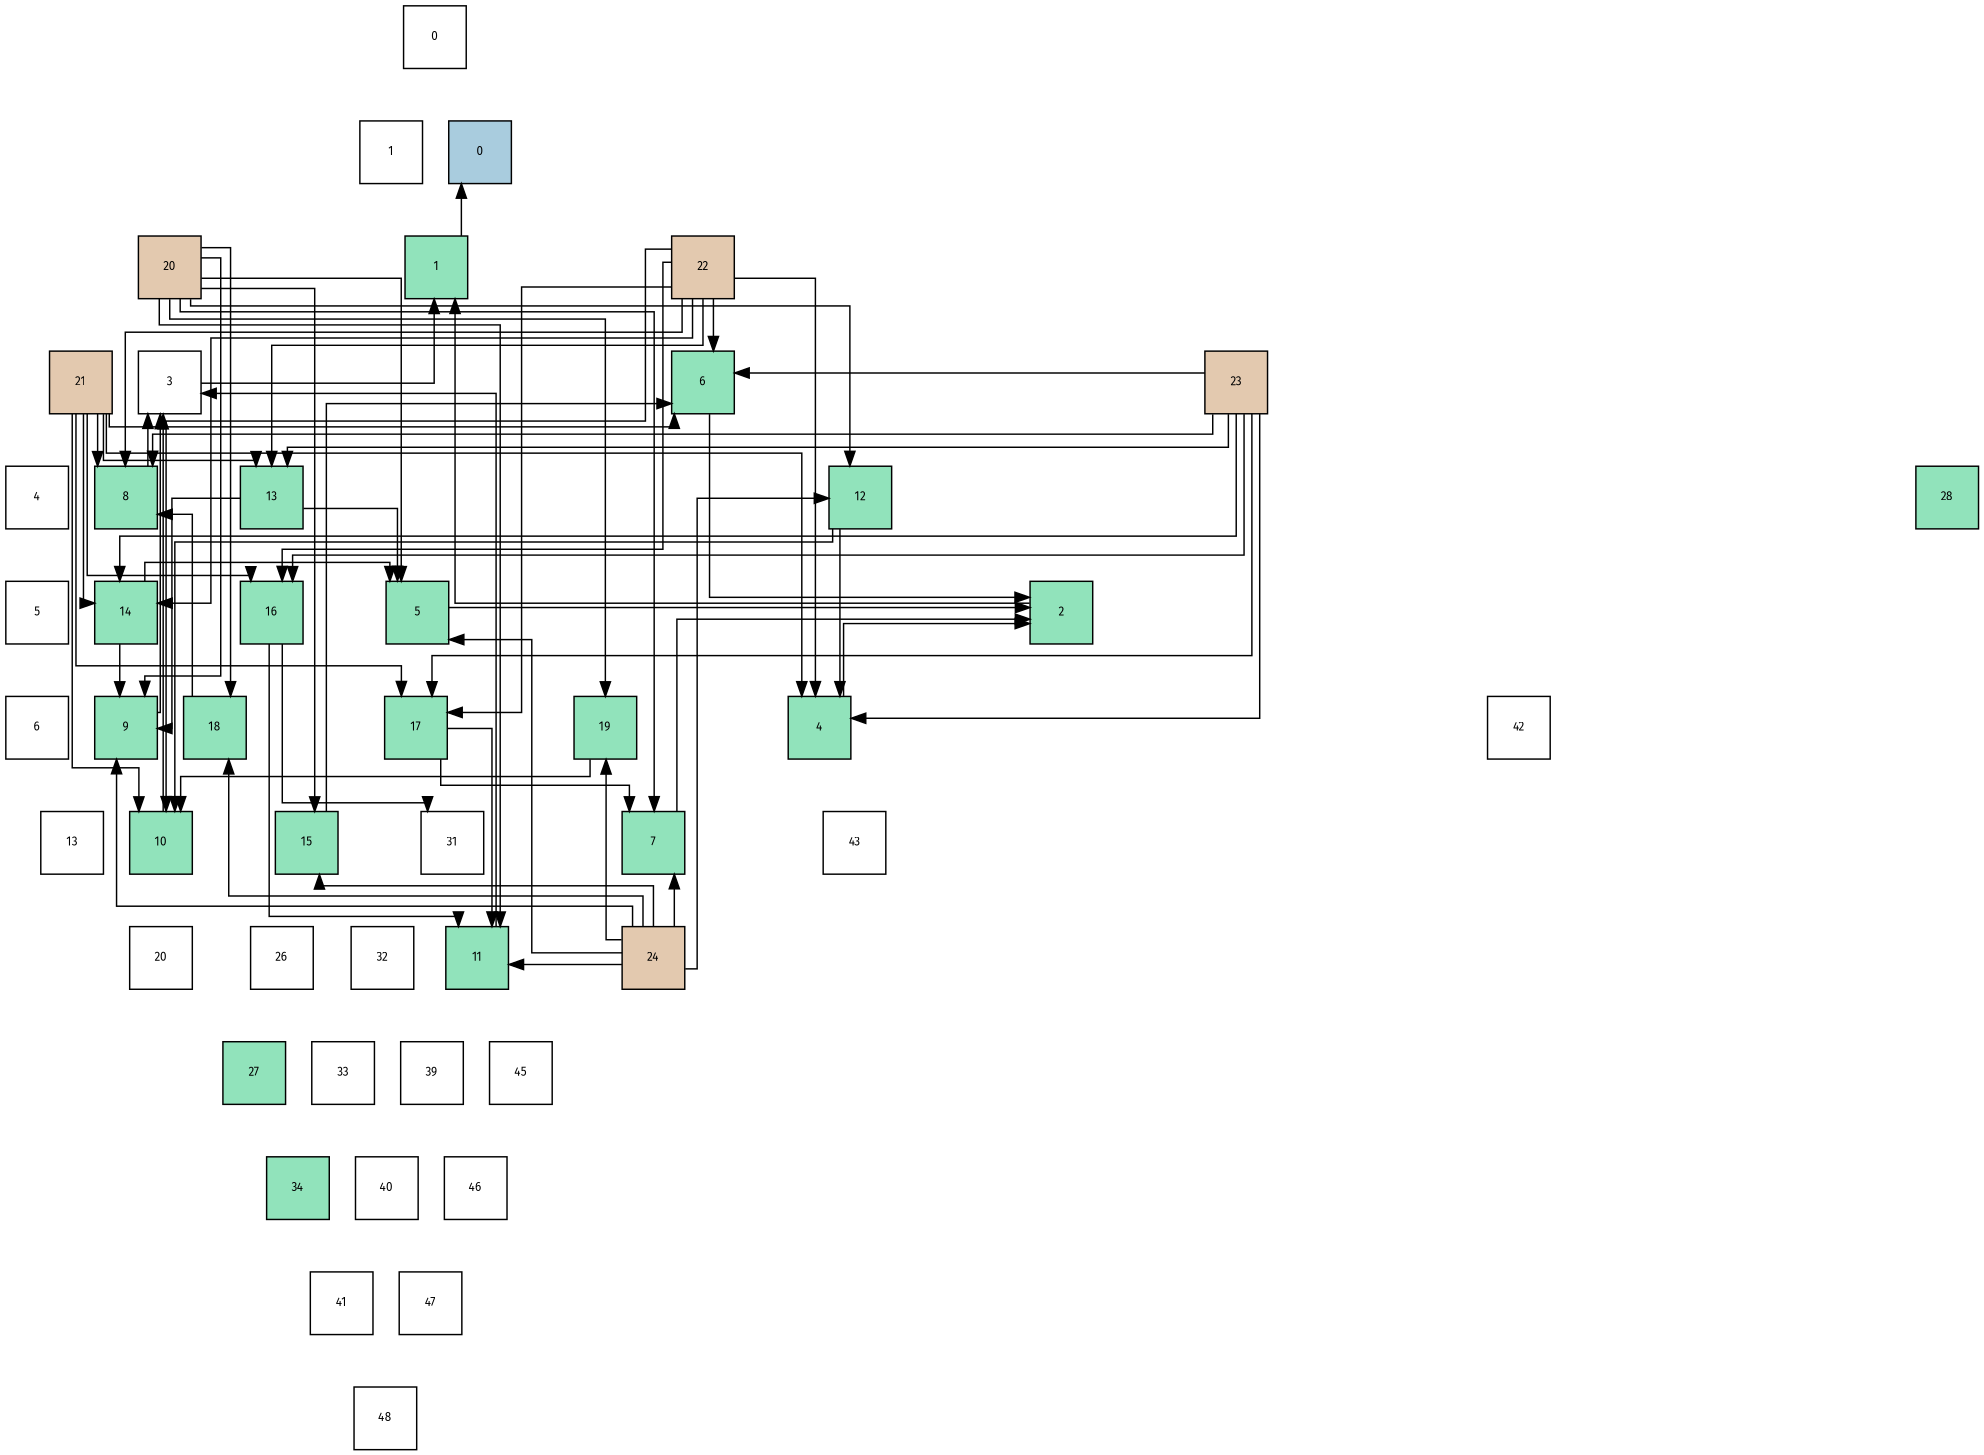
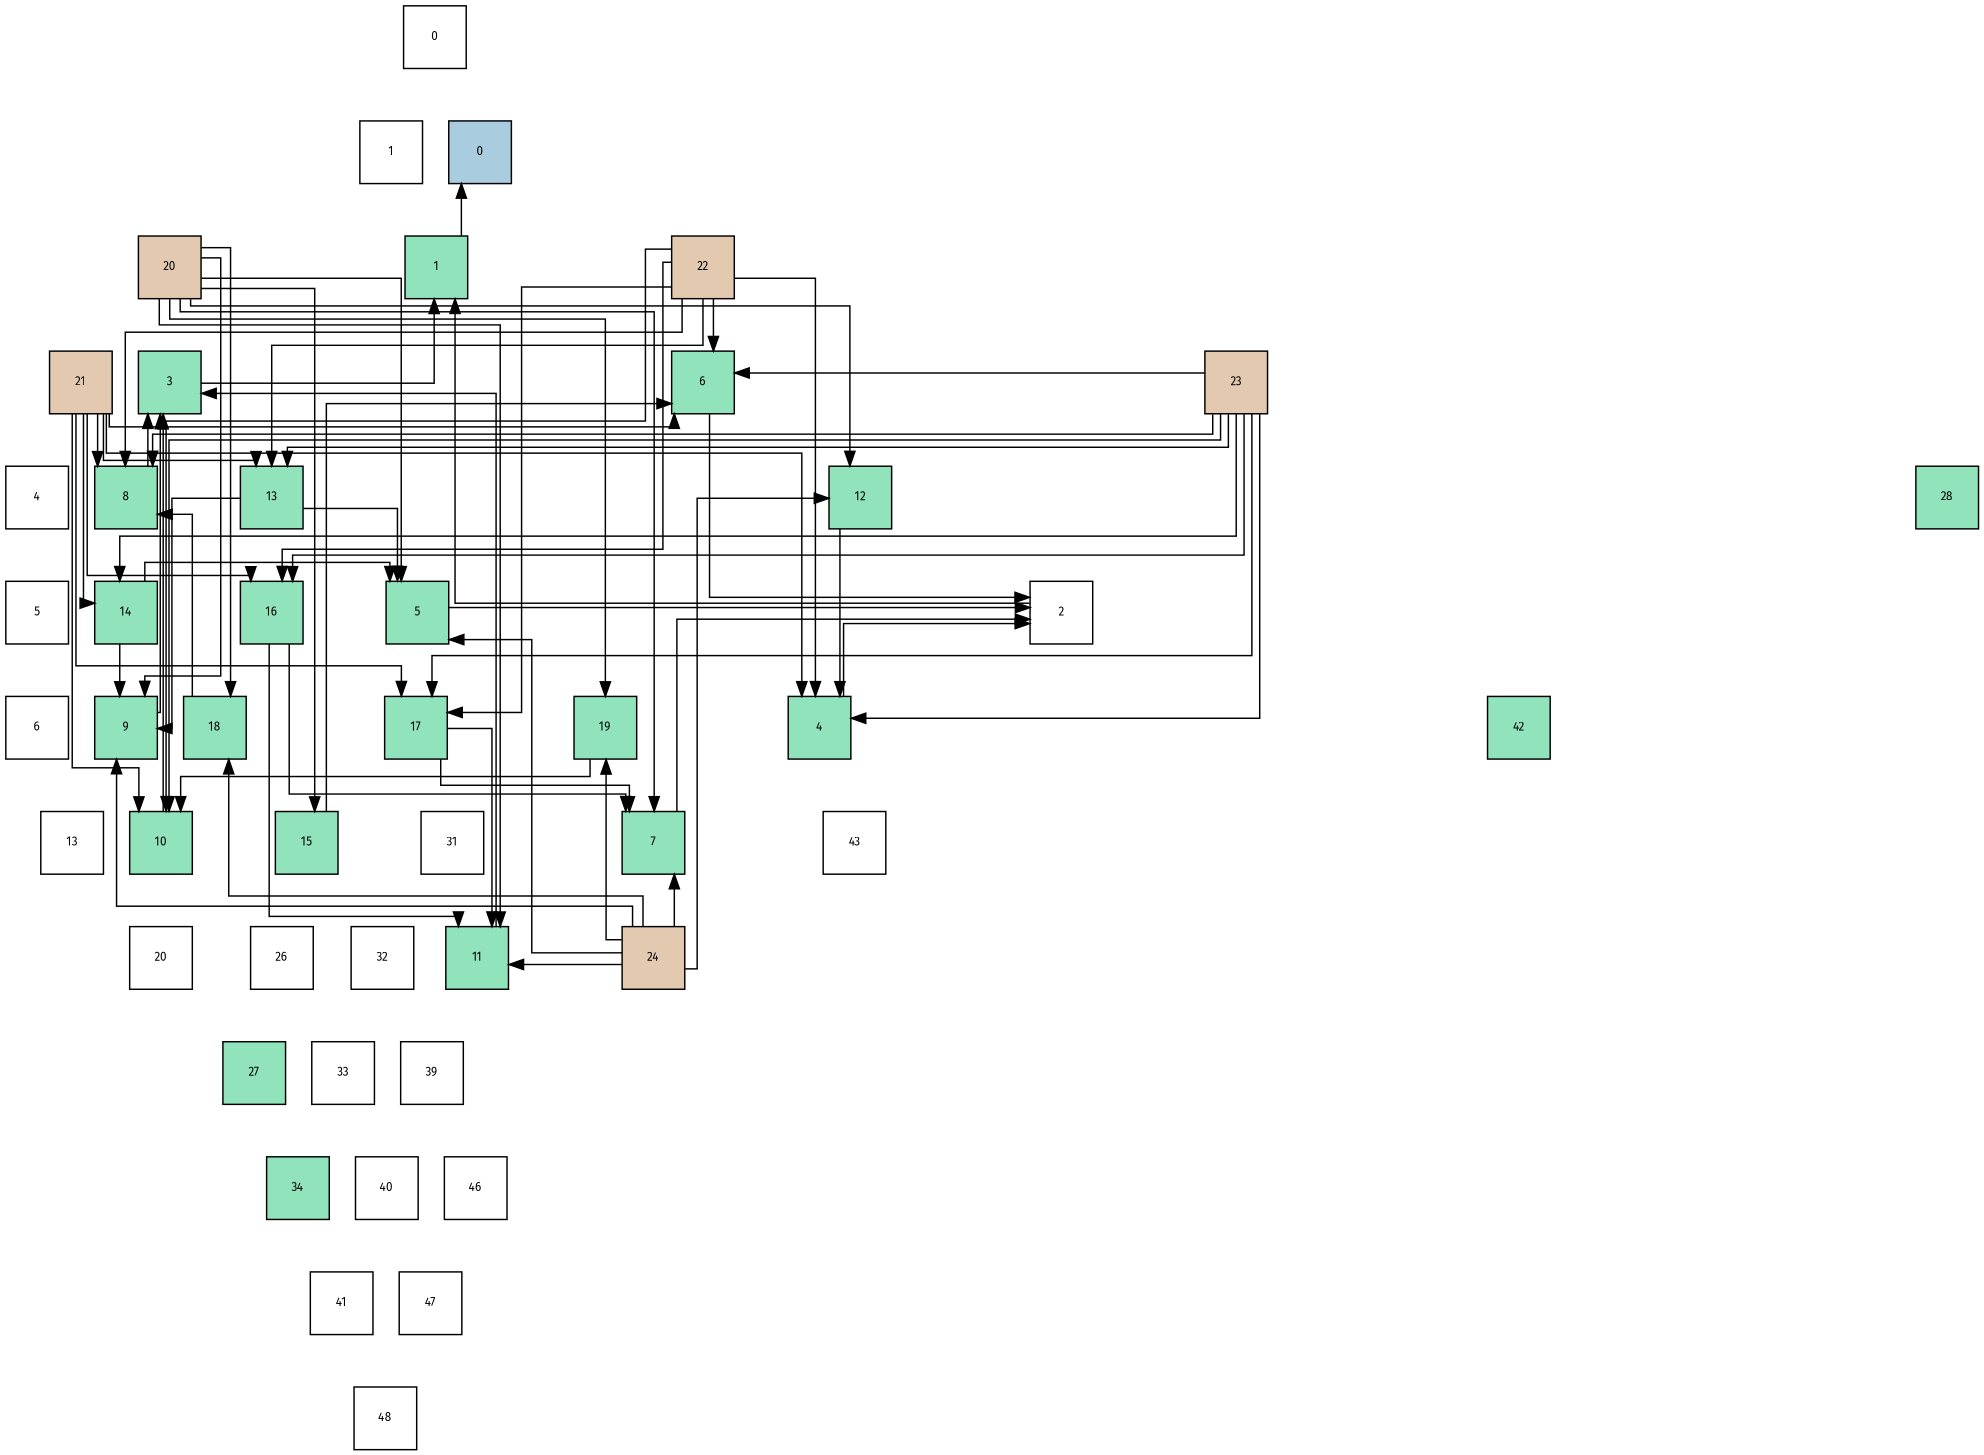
  digraph {
    fontname="Fira Sans"
    rank=same
    rankdir=TB
    splines=ortho
    node [fillcolor="#91e3bb" fixedsize=true fontname="Fira Sans" fontsize=8 shape=square style=filled]
    edge [constraint=true fontname="Fira Sans" style=invis]
    n1 [fillcolor="#ffffff" label=0 width=0.6]
    n2 [fillcolor="#ffffff" label=1 width=0.6]
    n3 [fillcolor="#a9ccde" label=0 width=0.6]
    n4 [fillcolor="#e3c9af" label=20 width=0.6]
    n5 [label=1 width=0.6]
    n6 [fillcolor="#e3c9af" label=22 width=0.6]
    n7 [fillcolor="#e3c9af" label=21 width=0.6]
-   n8 [fillcolor="#ffffff" label=3 width=0.6]
+   n8 [label=3 width=0.6]
    n9 [label=9 width=0.6]
    n10 [label=18 width=0.6]
    n11 [label=12 width=0.6]
    n12 [label=5 width=0.6]
    n13 [label=15 width=0.6]
    n14 [label=19 width=0.6]
    n15 [label=7 width=0.6]
    n16 [label=11 width=0.6]
    n17 [label=6 width=0.6]
    n18 [fillcolor="#ffffff" label=4 width=0.6]
    n19 [label=8 width=0.6]
    n20 [label=14 width=0.6]
    n21 [label=13 width=0.6]
    n22 [label=16 width=0.6]
    n23 [label=10 width=0.6]
    n24 [label=17 width=0.6]
    n25 [label=4 width=0.6]
    n26 [fillcolor="#ffffff" label=13 width=0.6]
-   n27 [label=2 width=0.6]
+   n27 [fillcolor="#ffffff" label=2 width=0.6]
    n28 [fillcolor="#ffffff" label=26 width=0.6]
    n29 [fillcolor="#ffffff" label=32 width=0.6]
    n30 [fillcolor="#ffffff" label=31 width=0.6]
    n31 [fillcolor="#e3c9af" label=24 width=0.6]
    n32 [fillcolor="#ffffff" label=39 width=0.6]
-   n33 [fillcolor="#ffffff" label=45 width=0.6]
    n34 [fillcolor="#ffffff" label=5 width=0.6]
    n35 [fillcolor="#ffffff" label=20 width=0.6]
    n36 [fillcolor="#ffffff" label=43 width=0.6]
    n37 [fillcolor="#ffffff" label=6 width=0.6]
    n38 [fillcolor="#e3c9af" label=23 width=0.6]
    n39 [label=27 width=0.6]
    n40 [label=28 width=0.6]
    n41 [fillcolor="#ffffff" label=33 width=0.6]
    n42 [label=34 width=0.6]
    n43 [fillcolor="#ffffff" label=40 width=0.6]
    n44 [fillcolor="#ffffff" label=41 width=0.6]
    n45 [fillcolor="#ffffff" label=46 width=0.6]
    n46 [fillcolor="#ffffff" label=47 width=0.6]
    n47 [fillcolor="#ffffff" label=48 width=0.6]
-   n48 [fillcolor="#ffffff" label=42 width=0.6]
+   n48 [label=42 width=0.6]
    n1 -> n2
    n1 -> n3
    n2 -> n4
    n2 -> n5
    n3 -> n5
    n3 -> n6
    n4 -> n7
    n4 -> n8
    n4 -> n9 [constraint=false style=vis]
    n4 -> n10 [constraint=false style=vis]
    n4 -> n11 [constraint=false style=vis]
    n4 -> n12 [constraint=false style=vis]
    n4 -> n13 [constraint=false style=vis]
    n4 -> n14 [constraint=false style=vis]
    n4 -> n15 [constraint=false style=vis]
    n4 -> n16 [constraint=false style=vis]
    n5 -> n3 [constraint=false style=vis]
    n5 -> n8
    n5 -> n17
    n6 -> n17 [constraint=false style=vis]
    n6 -> n17
    n6 -> n19 [constraint=false style=vis]
-   n6 -> n20 [constraint=false style=vis]
    n6 -> n21 [constraint=false style=vis]
    n6 -> n22 [constraint=false style=vis]
    n6 -> n23 [constraint=false style=vis]
    n6 -> n24 [constraint=false style=vis]
    n6 -> n25 [constraint=false style=vis]
    n6 -> n38
    n7 -> n17 [constraint=false style=vis]
    n7 -> n18
    n7 -> n19 [constraint=false style=vis]
    n7 -> n19
    n7 -> n20 [constraint=false style=vis]
    n7 -> n21 [constraint=false style=vis]
    n7 -> n22 [constraint=false style=vis]
    n7 -> n23 [constraint=false style=vis]
    n7 -> n24 [constraint=false style=vis]
    n7 -> n25 [constraint=false style=vis]
    n8 -> n5 [constraint=false style=vis]
    n8 -> n19
    n8 -> n21
    n9 -> n8 [constraint=false style=vis]
    n9 -> n23
    n9 -> n26
    n10 -> n13
    n10 -> n19 [constraint=false style=vis]
    n10 -> n23
    n11 -> n12
    n11 -> n25 [constraint=false style=vis]
    n11 -> n27
    n12 -> n14
    n12 -> n24
    n12 -> n27 [constraint=false style=vis]
    n13 -> n17 [constraint=false style=vis]
    n13 -> n28
    n13 -> n29
    n14 -> n15
    n14 -> n23 [constraint=false style=vis]
    n14 -> n30
    n15 -> n16
    n15 -> n27 [constraint=false style=vis]
    n15 -> n31
    n16 -> n8 [constraint=false style=vis]
    n16 -> n32
-   n16 -> n33
    n17 -> n11
    n17 -> n21
    n17 -> n27 [constraint=false style=vis]
    n18 -> n20
    n18 -> n34
    n19 -> n8 [constraint=false style=vis]
    n19 -> n20
    n19 -> n22
    n20 -> n9 [constraint=false style=vis]
    n20 -> n9
    n20 -> n10
    n20 -> n12 [constraint=false style=vis]
    n21 -> n9 [constraint=false style=vis]
    n21 -> n12 [constraint=false style=vis]
    n21 -> n12
    n21 -> n22
    n22 -> n10
-   n22 -> n30 [constraint=false style=vis]
+   n22 -> n15 [constraint=false style=vis]
    n22 -> n16 [constraint=false style=vis]
    n22 -> n24
    n23 -> n8 [constraint=false style=vis]
    n23 -> n28
    n23 -> n35
    n24 -> n13
    n24 -> n15 [constraint=false style=vis]
    n24 -> n16 [constraint=false style=vis]
    n24 -> n30
    n25 -> n15
    n25 -> n27 [constraint=false style=vis]
    n25 -> n36
    n26 -> n35
    n27 -> n5 [constraint=false style=vis]
    n27 -> n14
    n27 -> n25
    n28 -> n39
    n28 -> n41
    n29 -> n32
    n29 -> n41
    n30 -> n16
    n30 -> n29
    n31 -> n9 [constraint=false style=vis]
    n31 -> n10 [constraint=false style=vis]
    n31 -> n11 [constraint=false style=vis]
    n31 -> n12 [constraint=false style=vis]
-   n31 -> n13 [constraint=false style=vis]
    n31 -> n14 [constraint=false style=vis]
    n31 -> n15 [constraint=false style=vis]
    n31 -> n16 [constraint=false style=vis]
-   n31 -> n33
    n32 -> n43
    n32 -> n45
-   n33 -> n45
    n34 -> n9
    n34 -> n37
    n35 -> n39
    n36 -> n31
    n37 -> n26
    n38 -> n11
    n38 -> n17 [constraint=false style=vis]
    n38 -> n19 [constraint=false style=vis]
    n38 -> n20 [constraint=false style=vis]
    n38 -> n21 [constraint=false style=vis]
    n38 -> n22 [constraint=false style=vis]
-   n11 -> n23 [constraint=false style=vis]
+   n38 -> n23 [constraint=false style=vis]
    n38 -> n24 [constraint=false style=vis]
    n38 -> n25 [constraint=false style=vis]
    n38 -> n40
    n39 -> n42
    n40 -> n27
    n41 -> n42
    n41 -> n43
    n42 -> n44
    n43 -> n44
    n43 -> n46
    n44 -> n47
    n45 -> n46
    n46 -> n47
    n48 -> n36
  }
